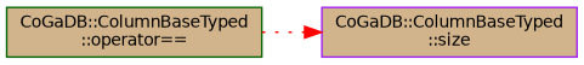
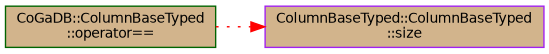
  digraph {
    rankdir=LR
    node [fillcolor=tan fontname=Helvetica fontsize=10 shape=record style=filled]
    n1 [color=darkgreen fontcolor=black height=0.2 label="CoGaDB::ColumnBaseTyped\l::operator==" width=0.4]
-   n2 [color=purple height=0.2 label="CoGaDB::ColumnBaseTyped\l::size" width=0.4]
+   n2 [color=purple height=0.2 label="ColumnBaseTyped::ColumnBaseTyped\l::size" width=0.4]
    n1 -> n2 [color=red fontname=Helvetica fontsize=10 labelfontname=Helvetica labelfontsize=10 style=dotted]
  }
